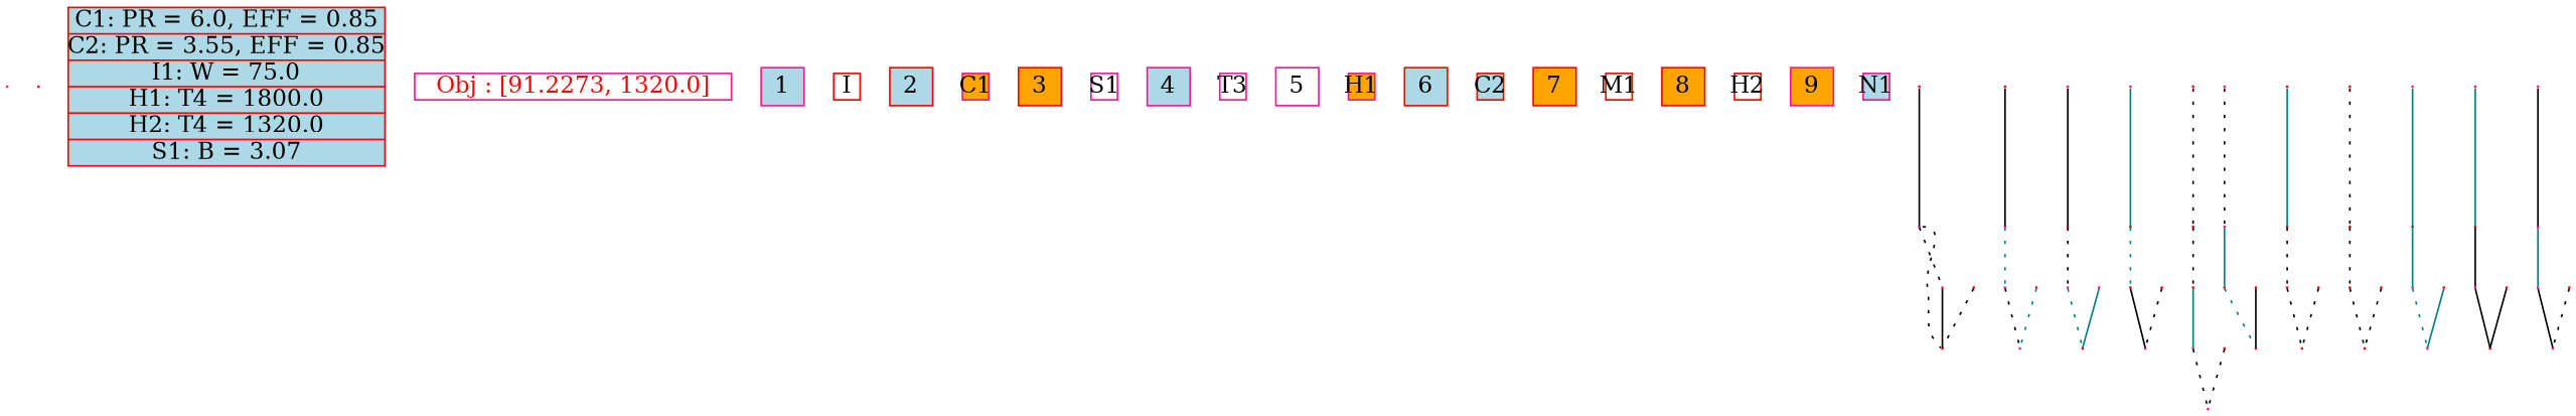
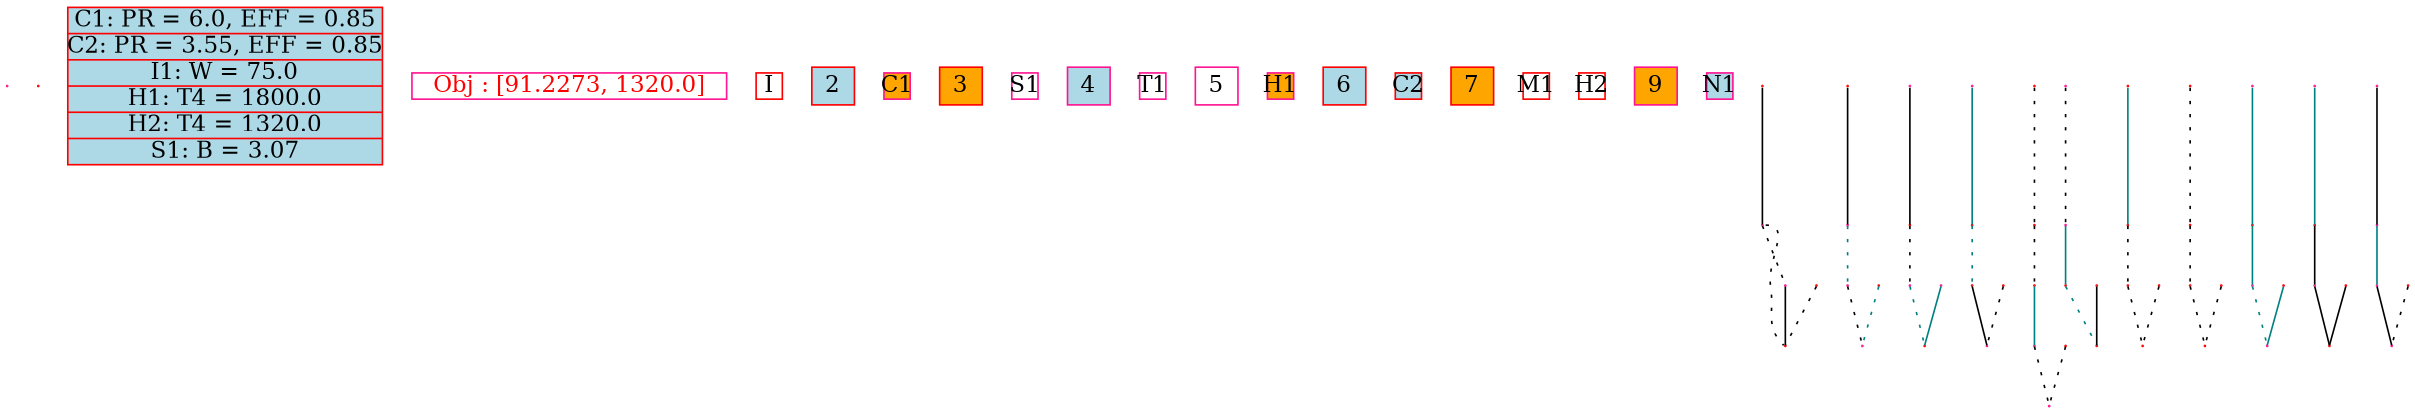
  graph {
    node [color=red fillcolor=orange fixedsize=true shape=point style=filled]
    edge [color=black style=dotted]
    sizeNode1 [color=deeppink fillcolor=lightblue height=0.01 width=0.01]
    sizeNode2 [fillcolor=lightblue height=0.01 width=0.01]
    n3 [fillcolor=lightblue height=1.3333333333333333 label="{C1:  PR = 6.0, EFF = 0.85|C2:  PR = 3.55, EFF = 0.85|I1:  W = 75.0|H1:  T4 = 1800.0|H2:  T4 = 1320.0|S1:  B = 3.07}" shape=record width=2.6666666666666665]
    n4 [color=deeppink fillcolor=white fontcolor=red height=0.2222222222222222 label="Obj : [91.2273, 1320.0]" shape=box width=2.6666666666666665]
-   1 [color=deeppink fillcolor=lightblue height=0 shape=box width=0 fixedsize=""]
    n6 [fillcolor=white height=0.2222222222222222 label=I shape=box width=0.2222222222222222]
    2 [fillcolor=lightblue height=0 shape=box width=0 fixedsize=""]
    n8 [color=deeppink height=0.2222222222222222 label=C1 shape=box width=0.2222222222222222]
    3 [height=0 shape=box width=0 fixedsize=""]
    n10 [color=deeppink fillcolor=white height=0.2222222222222222 label=S1 shape=box width=0.2222222222222222]
    4 [color=deeppink fillcolor=lightblue height=0 shape=box width=0 fixedsize=""]
-   n12 [color=deeppink fillcolor=white height=0.2222222222222222 label=T3 shape=box width=0.2222222222222222]
+   n12 [color=deeppink fillcolor=white height=0.2222222222222222 label=T1 shape=box width=0.2222222222222222]
    5 [color=deeppink fillcolor=white height=0 shape=box width=0 fixedsize=""]
    n14 [color=deeppink height=0.2222222222222222 label=H1 shape=box width=0.2222222222222222]
    6 [fillcolor=lightblue height=0 shape=box width=0 fixedsize=""]
    n16 [fillcolor=lightblue height=0.2222222222222222 label=C2 shape=box width=0.2222222222222222]
    7 [height=0 shape=box width=0 fixedsize=""]
    n18 [fillcolor=white height=0.2222222222222222 label=M1 shape=box width=0.2222222222222222]
-   8 [height=0 shape=box width=0 fixedsize=""]
    n20 [fillcolor=white height=0.2222222222222222 label=H2 shape=box width=0.2222222222222222]
    9 [color=deeppink height=0 shape=box width=0 fixedsize=""]
    n22 [color=deeppink fillcolor=lightblue height=0.2222222222222222 label=N1 shape=box width=0.2222222222222222]
    "1_e" [fillcolor=lightblue height=0.01 width=0.01]
    "1s_e" [color=deeppink fillcolor=white height=0.01 width=0.01]
    C1t_nw [fillcolor=white height=0.01 width=0.01]
    blankNode340 [color=deeppink fillcolor=lightblue height=0.01 width=0.01]
    C1_nw [height=0.01 width=0.01]
    C1_ne [fillcolor=lightblue height=0.01 width=0.01]
    C1s_ne [color=deeppink height=0.01 width=0.01]
    blankNode341 [color=deeppink height=0.01 width=0.01]
    S1t_w [color=deeppink fillcolor=white height=0.01 width=0.01]
    S1_w [height=0.01 width=0.01]
    C1_e [color=deeppink fillcolor=lightblue height=0.01 width=0.01]
    C1s_e [height=0.01 width=0.01]
    blankNode342 [color=deeppink fillcolor=lightblue height=0.01 width=0.01]
    T1t_w [fillcolor=white height=0.01 width=0.01]
    T1_w [color=deeppink height=0.01 width=0.01]
    S1_ne [color=deeppink height=0.01 width=0.01]
    S1s_ne [height=0.01 width=0.01]
    blankNode343 [fillcolor=lightblue height=0.01 width=0.01]
    H1t_w [color=deeppink height=0.01 width=0.01]
    H1_w [fillcolor=lightblue height=0.01 width=0.01]
    S1_se [height=0.01 width=0.01]
    S1s_se [height=0.01 width=0.01]
    blankNode344 [height=0.01 width=0.01]
    blankNode345 [color=deeppink fillcolor=white height=0.01 width=0.01]
    C2_nw [fillcolor=lightblue height=0.01 width=0.01]
    C2t_nw [color=deeppink fillcolor=lightblue height=0.01 width=0.01]
    H1_e [color=deeppink fillcolor=lightblue height=0.01 width=0.01]
    H1s_e [color=deeppink fillcolor=lightblue height=0.01 width=0.01]
    blankNode346 [height=0.01 width=0.01]
    T1t_nw [fillcolor=white height=0.01 width=0.01]
    T1_nw [fillcolor=white height=0.01 width=0.01]
    M1_e [fillcolor=white height=0.01 width=0.01]
    M1s_e [height=0.01 width=0.01]
    blankNode347 [fillcolor=white height=0.01 width=0.01]
    H2t_w [height=0.01 width=0.01]
    H2_w [height=0.01 width=0.01]
    H2_e [height=0.01 width=0.01]
    H2s_e [height=0.01 width=0.01]
    blankNode348 [fillcolor=lightblue height=0.01 width=0.01]
    N1t_w [height=0.01 width=0.01]
    N1_w [height=0.01 width=0.01]
    T1_ne [color=deeppink fillcolor=white height=0.01 width=0.01]
    T1s_ne [fillcolor=lightblue height=0.01 width=0.01]
    blankNode349 [color=deeppink fillcolor=white height=0.01 width=0.01]
    M1t_nw [color=deeppink fillcolor=white height=0.01 width=0.01]
    M1_nw [height=0.01 width=0.01]
    T1_e [color=deeppink height=0.01 width=0.01]
    T1s_e [fillcolor=lightblue height=0.01 width=0.01]
    blankNode350 [color=deeppink fillcolor=white height=0.01 width=0.01]
    C2t_w [fillcolor=white height=0.01 width=0.01]
    C2_w [fillcolor=white height=0.01 width=0.01]
    C2_ne [color=deeppink height=0.01 width=0.01]
    C2s_ne [color=deeppink height=0.01 width=0.01]
    blankNode351 [color=deeppink fillcolor=white height=0.01 width=0.01]
    M1t_sw [color=deeppink fillcolor=lightblue height=0.01 width=0.01]
    M1_sw [fillcolor=lightblue height=0.01 width=0.01]
    "1_e" -- "1s_e" [style=solid]
    "1s_e" -- C1t_nw [headport=nw tailport=e]
    "1s_e" -- blankNode340
    blankNode340 -- C1t_nw [style=solid]
    C1_nw -- C1t_nw
    C1_ne -- C1s_ne [style=solid]
    C1s_ne -- blankNode341 [color=teal]
    blankNode341 -- S1t_w
    S1_w -- S1t_w [color=teal]
    C1_e -- C1s_e [style=solid]
    C1s_e -- blankNode342
    blankNode342 -- T1t_w [color=teal]
    T1_w -- T1t_w [color=teal style=solid]
    S1_ne -- S1s_ne [color=teal style=solid]
    S1s_ne -- blankNode343 [color=teal]
    blankNode343 -- H1t_w [style=solid]
    H1_w -- H1t_w
    S1_se -- S1s_se
    S1s_se -- blankNode344
    blankNode344 -- blankNode345 [color=teal style=solid]
    blankNode345 -- C2t_nw
    C2_nw -- C2t_nw
    H1_e -- H1s_e
    H1s_e -- blankNode346 [color=teal style=solid]
    blankNode346 -- T1t_nw [color=teal]
    T1_nw -- T1t_nw [style=solid]
    M1_e -- M1s_e [color=teal style=solid]
    M1s_e -- blankNode347
    blankNode347 -- H2t_w
    H2_w -- H2t_w
    H2_e -- H2s_e
    H2s_e -- blankNode348
    blankNode348 -- N1t_w
    N1_w -- N1t_w
    T1_ne -- T1s_ne [color=teal style=solid]
    T1s_ne -- blankNode349 [color=teal style=solid]
    blankNode349 -- M1t_nw [color=teal]
    M1_nw -- M1t_nw [color=teal style=solid]
    T1_e -- T1s_e [color=teal style=solid]
    T1s_e -- blankNode350 [style=solid]
    blankNode350 -- C2t_w [style=solid]
    C2_w -- C2t_w [style=solid]
    C2_ne -- C2s_ne [style=solid]
    C2s_ne -- blankNode351 [color=teal style=solid]
    blankNode351 -- M1t_sw [style=solid]
    M1_sw -- M1t_sw
  }
